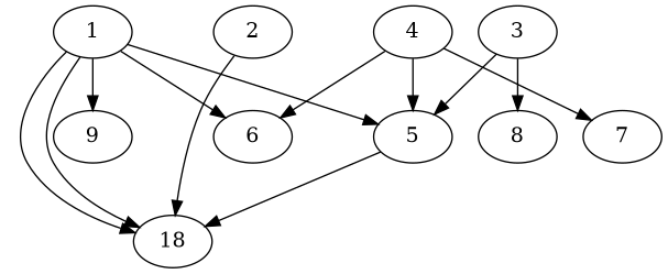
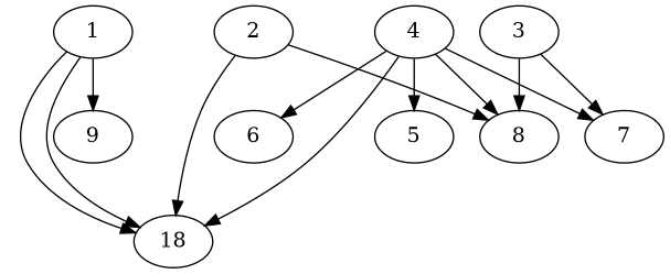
  digraph {
    node [alpha=0.09]
    1 [alpha=0.14 expect_size=27405312]
    5 [alpha=0.07 expect_size=42065920]
    6 [alpha=0.20 expect_size=45914112]
    9 [expect_size=50954240]
    n5 [alpha=0.16 expect_size=36346880 label=18]
    2 [alpha=0.08 expect_size=30394368]
    8 [alpha=0.03 expect_size=46621696]
    3 [alpha=0.13 expect_size=31970304]
    4 [expect_size=34936832]
    7 [alpha=0.08 expect_size=27828224]
-   1 -> 5
-   1 -> 6
    1 -> 9
    1 -> n5
    1 -> n5
    2 -> n5
-   3 -> 5
+   2 -> 8
+   3 -> 7
    3 -> 8
    4 -> 5
    4 -> 6
-   5 -> n5
+   4 -> n5
+   4 -> 8
    4 -> 7
  }
